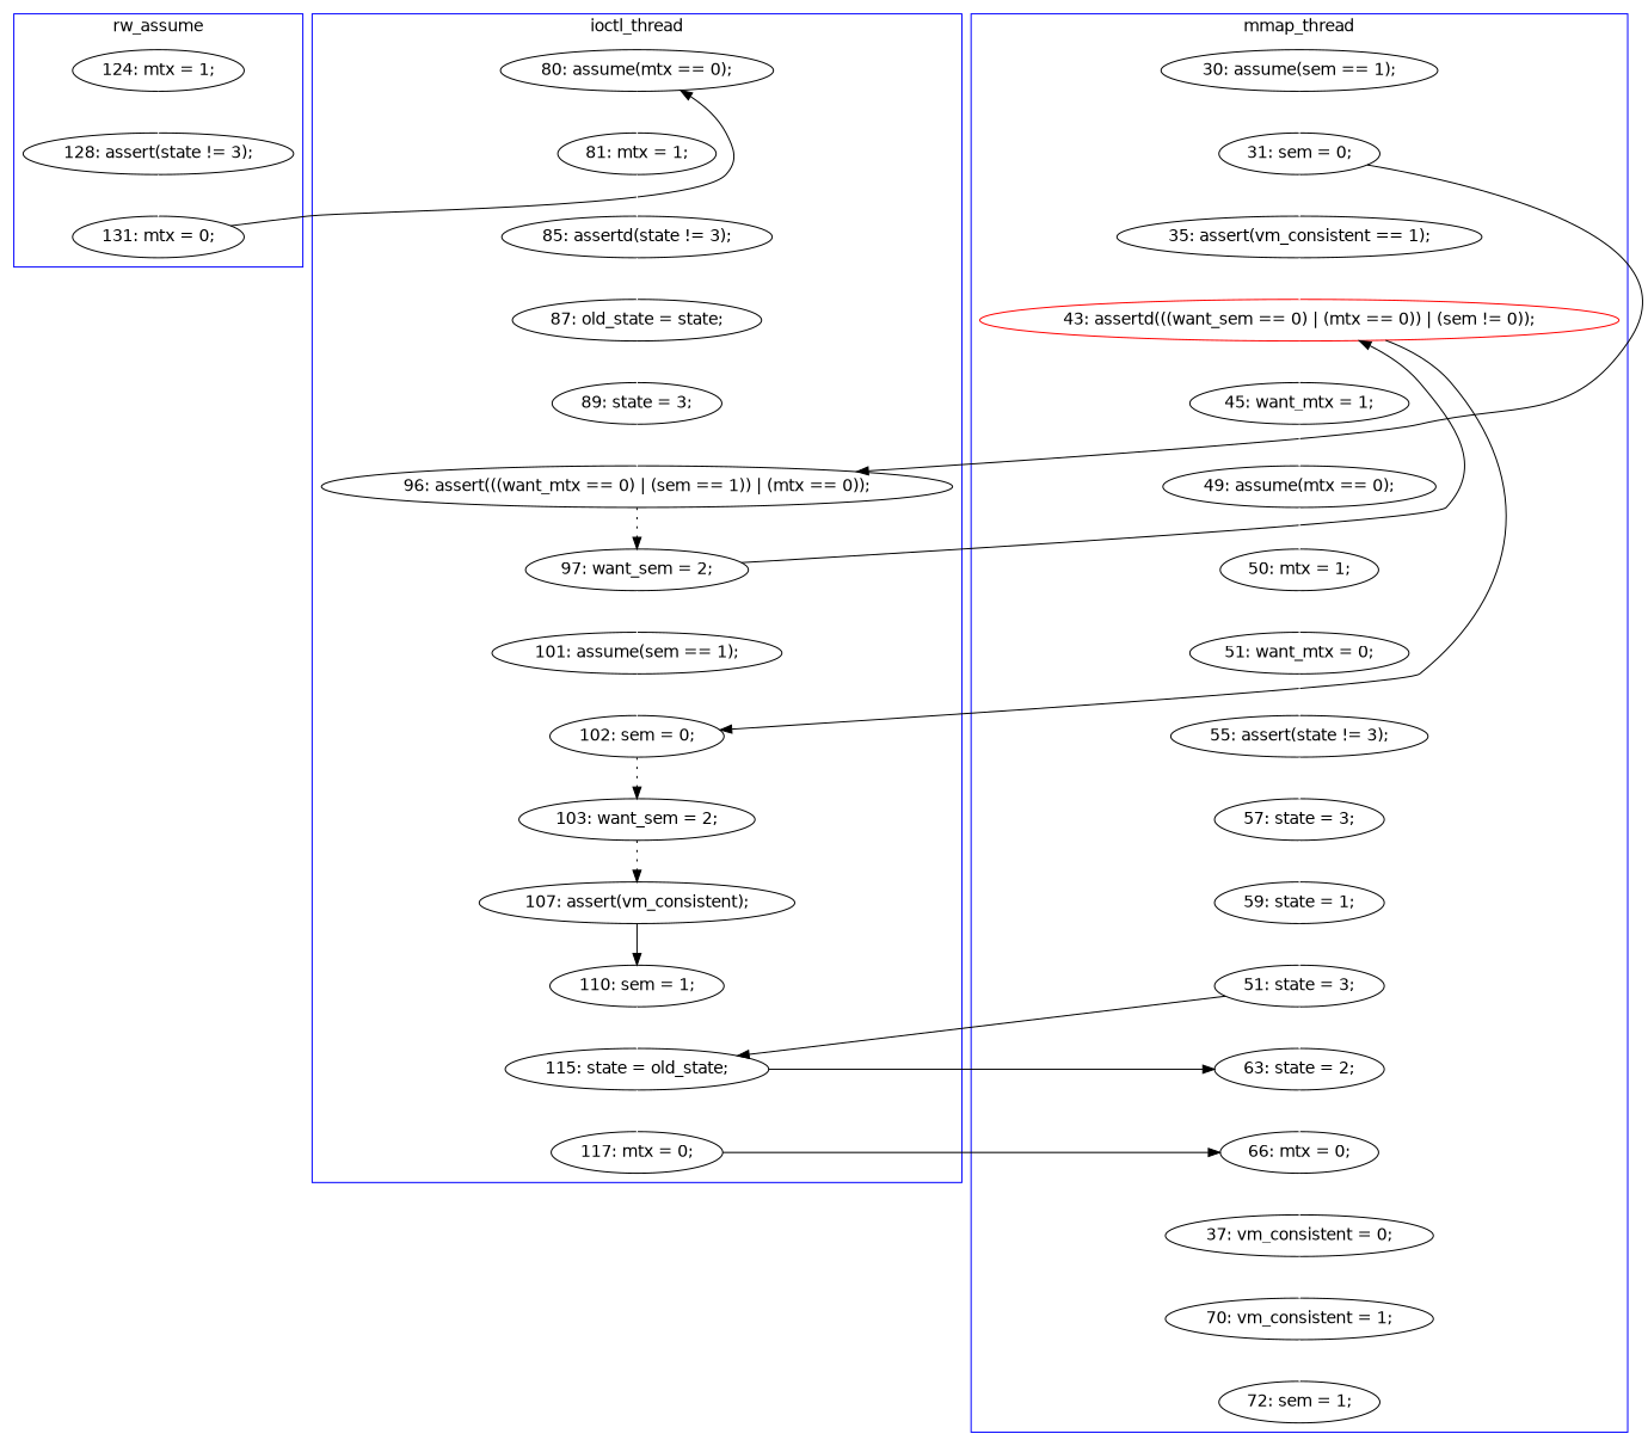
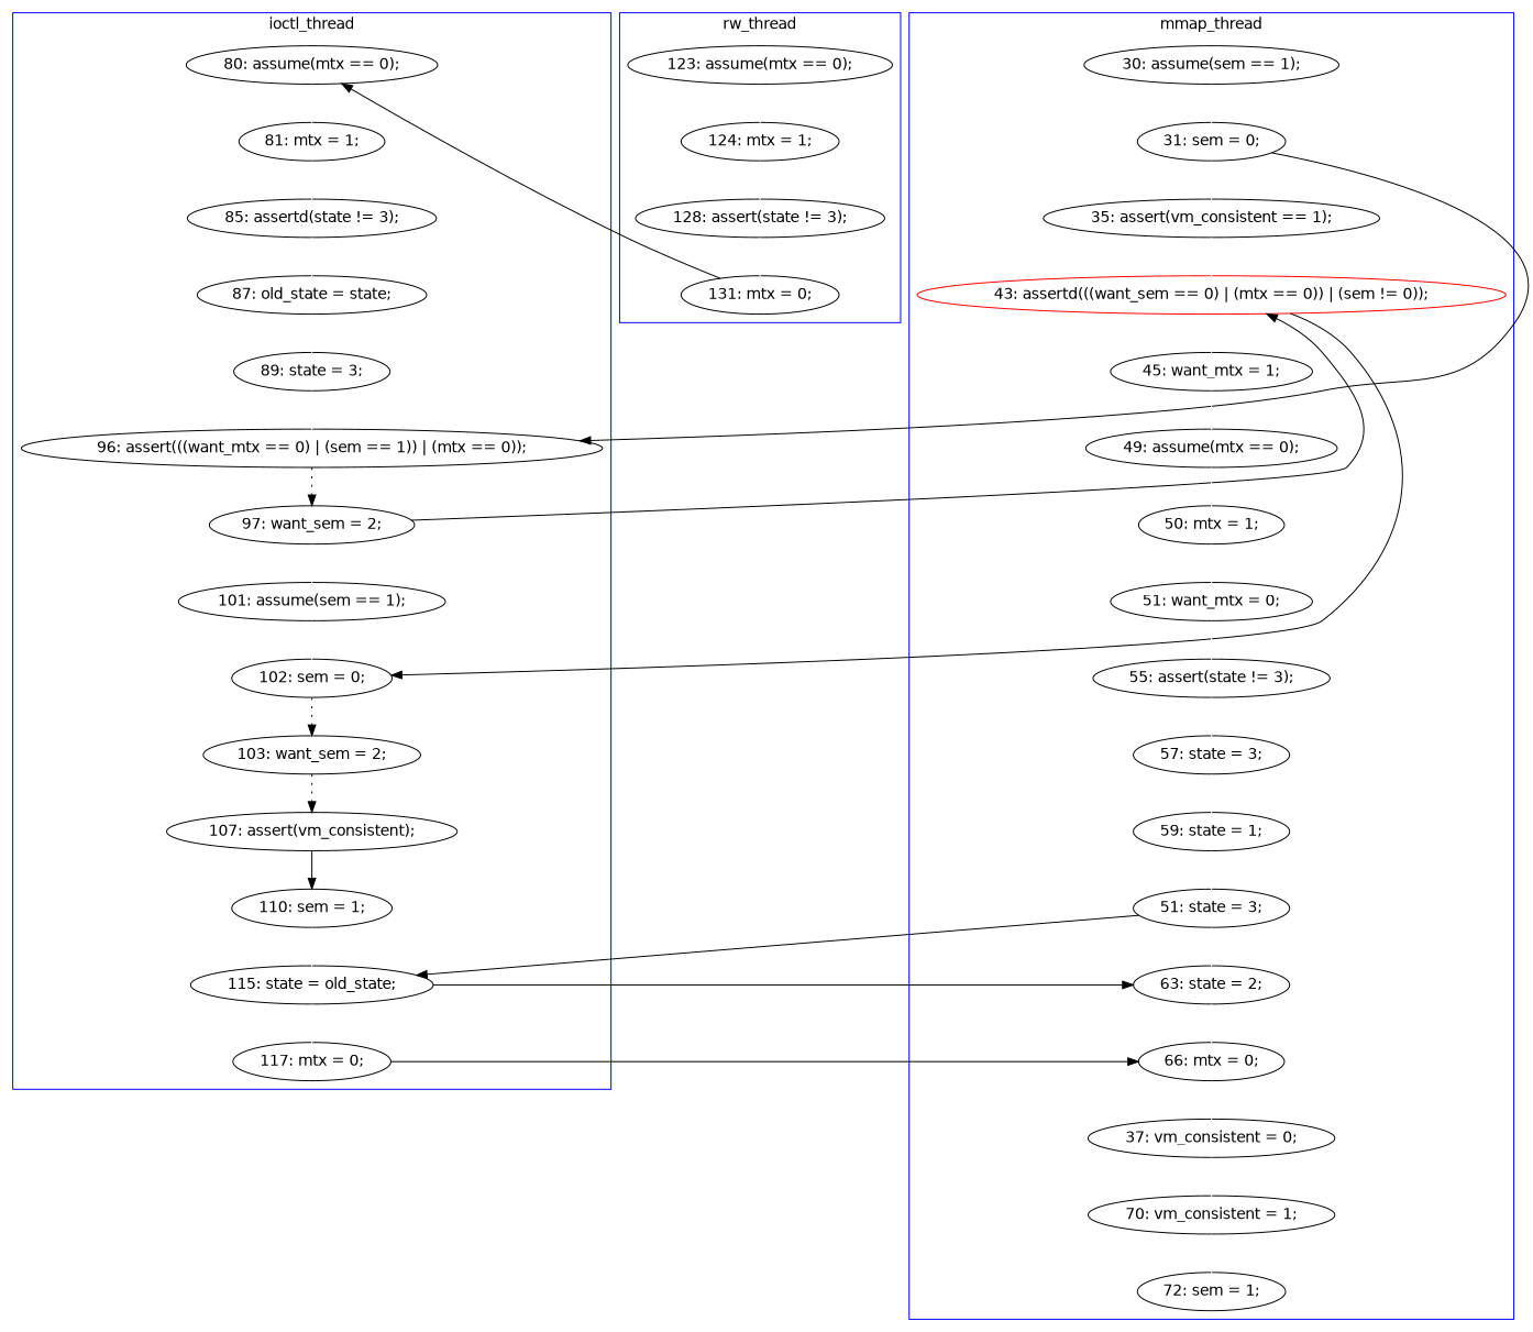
  digraph {
    fontname="DejaVu Sans"
    node [fontname="DejaVu Sans"]
    edge [color=white fontname="DejaVu Sans" style=solid]
    n1 [label="124: mtx = 1;"]
    n2 [label="128: assert(state != 3);"]
    n3 [label="131: mtx = 0;"]
+   n4 [label="123: assume(mtx == 0);"]
    n5 [label="115: state = old_state;"]
    n6 [label="96: assert(((want_mtx == 0) | (sem == 1)) | (mtx == 0));"]
    n7 [label="89: state = 3;"]
    n8 [label="102: sem = 0;"]
    n9 [label="101: assume(sem == 1);"]
    n10 [label="80: assume(mtx == 0);"]
    n11 [label="81: mtx = 1;"]
    n12 [label="103: want_sem = 2;"]
    n13 [label="97: want_sem = 2;"]
    n14 [label="107: assert(vm_consistent);"]
    n15 [label="110: sem = 1;"]
    n16 [label="85: assertd(state != 3);"]
    n17 [label="87: old_state = state;"]
    n18 [label="117: mtx = 0;"]
    n19 [label="63: state = 2;"]
    n20 [label="59: state = 1;"]
    n21 [label="51: state = 3;"]
    n22 [label="31: sem = 0;"]
    n23 [label="35: assert(vm_consistent == 1);"]
    n24 [label="57: state = 3;"]
    n25 [color=red label="43: assertd(((want_sem == 0) | (mtx == 0)) | (sem != 0));"]
    n26 [label="45: want_mtx = 1;"]
    n27 [label="66: mtx = 0;"]
    n28 [label="49: assume(mtx == 0);"]
    n29 [label="50: mtx = 1;"]
    n30 [label="30: assume(sem == 1);"]
    n31 [label="70: vm_consistent = 1;"]
    n32 [label="72: sem = 1;"]
    n33 [label="55: assert(state != 3);"]
    n34 [label="51: want_mtx = 0;"]
    n35 [label="37: vm_consistent = 0;"]
    subgraph cluster_1 {
      color=blue
-     label=rw_assume
+     label=rw_thread
      n1
      n2
      n3
+     n4
    }
    subgraph cluster_2 {
      color=blue
      label=ioctl_thread
      n5
      n6
      n7
      n8
      n9
      n10
      n11
      n12
      n13
      n14
      n15
      n16
      n17
      n18
    }
    subgraph cluster_3 {
      color=blue
      label=mmap_thread
      n19
      n20
      n21
      n22
      n23
      n24
      n25
      n26
      n27
      n28
      n29
      n30
      n31
      n32
      n33
      n34
      n35
    }
    n1 -> n2
    n2 -> n3
    n3 -> n10 [color=black constraint=false]
+   n4 -> n1
    n5 -> n18
    n5 -> n19 [color=black constraint=false]
    n6 -> n13 [color=black style=dotted]
    n7 -> n6
    n8 -> n12 [color=black style=dotted]
    n9 -> n8
    n10 -> n11
    n11 -> n16
    n12 -> n14 [color=black style=dotted]
    n13 -> n9
    n13 -> n25 [color=black constraint=false]
    n14 -> n15 [color=black]
    n15 -> n5
    n16 -> n17
    n17 -> n7
    n18 -> n27 [color=black constraint=false]
    n19 -> n27
    n20 -> n21
    n21 -> n5 [color=black constraint=false]
    n21 -> n19
    n22 -> n6 [color=black constraint=false]
    n22 -> n23
    n23 -> n25
    n24 -> n20
    n25 -> n8 [color=black constraint=false]
    n25 -> n26
    n26 -> n28
    n27 -> n35
    n28 -> n29
    n29 -> n34
    n30 -> n22
    n31 -> n32
    n33 -> n24
    n34 -> n33
    n35 -> n31
  }
